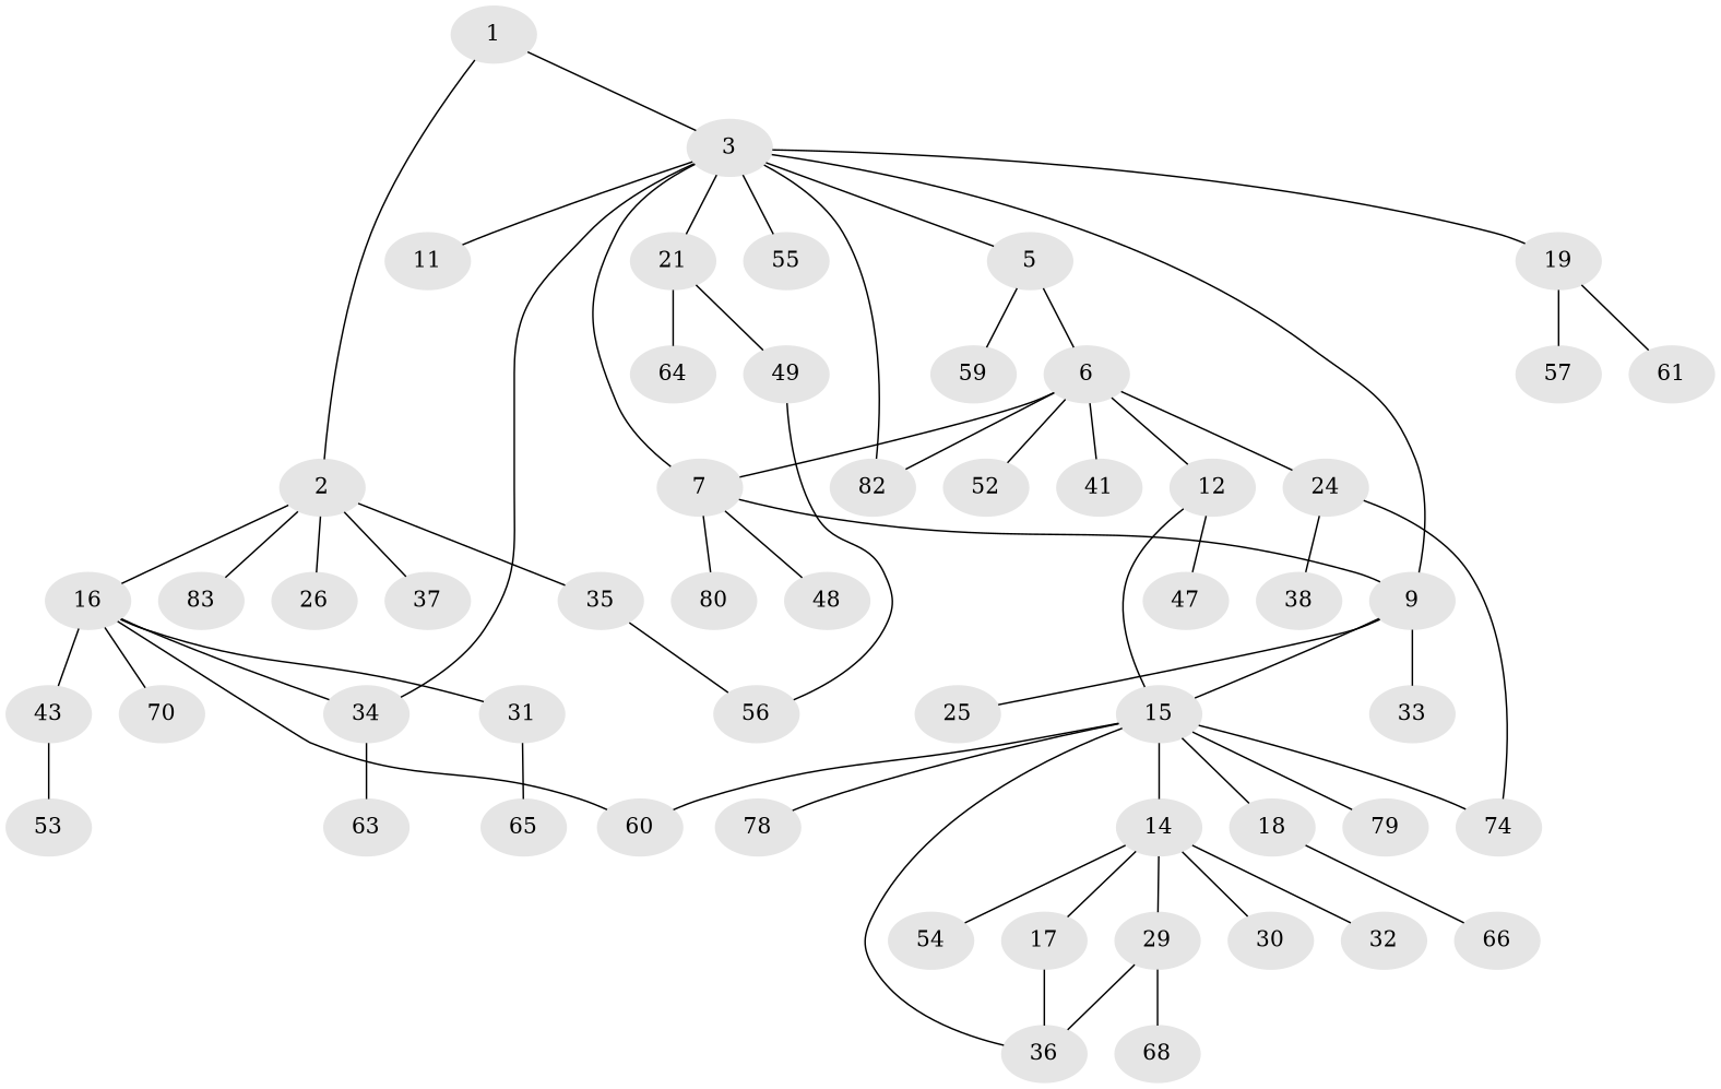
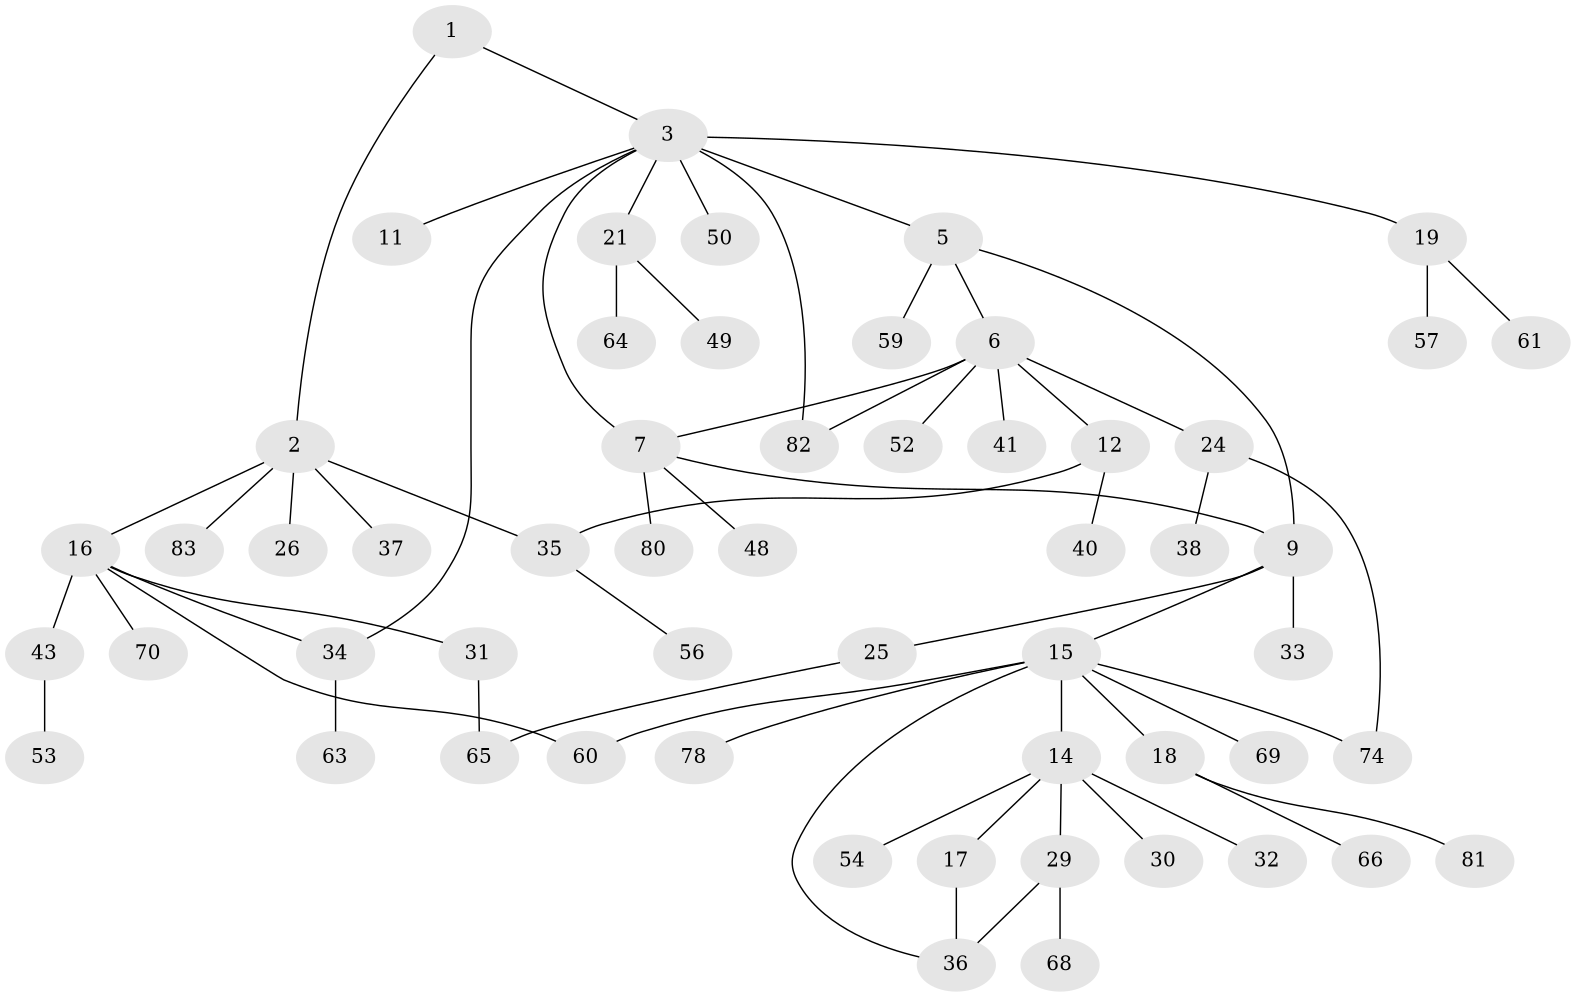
  graph {
    node [color=gray90 style=filled]
    1 [super="+39"]
    2 [super="+73"]
    3 [super="+4"]
    16 [super="+23"]
    26 [super="+76"]
    35 [super="+46"]
    37
    83
    5 [super="+8"]
    7 [super="+47"]
    9 [super="+79"]
    11
    19 [super="+27"]
    21 [super="+28"]
    34
-   50 [label=55]
+   50
    82
    n18 [label=60 super="+71"]
    31 [super="+72"]
    43 [super="+51"]
    70
    56 [super="+84"]
    6 [super="+10"]
    59
    48
    80
    n27 [label=15 super="+62"]
    25 [super="+42"]
    33
    57
    61
    49 [super="+55"]
    64
    63
    12
    24 [super="+60"]
    41 [super="+75"]
    52
-   40 [label=47]
+   40
    74
    38 [super="+67"]
    14 [super="+15"]
    18 [super="+22"]
    36 [super="+77"]
-   69 [label=79]
+   69
    78
    65
    17 [super="+45"]
    29 [super="+58"]
    30
    32
    54
    66
+   81
    68
    53
    1 -- 2
    1 -- 3
    2 -- 16
    2 -- 26
    2 -- 35
    2 -- 37
    2 -- 83
    3 -- 5
    3 -- 7
-   3 -- 9
+   5 -- 9
    3 -- 11
    3 -- 19
    3 -- 21
    3 -- 34
    3 -- 50
    3 -- 82
    16 -- 34
    16 -- n18
    16 -- 31
    16 -- 43
    16 -- 70
    35 -- 56
    5 -- 6
    5 -- 59
    7 -- 9
    7 -- 48
    7 -- 80
    9 -- n27
    9 -- 25
    9 -- 33
    19 -- 57
    19 -- 61
    21 -- 49
    21 -- 64
    34 -- 63
    31 -- 65
    43 -- 53
    6 -- 7
    6 -- 82
    6 -- 12
    6 -- 24
    6 -- 41
    6 -- 52
    n27 -- n18
    n27 -- 74
    n27 -- 14
    n27 -- 18
    n27 -- 36
    n27 -- 69
    n27 -- 78
-   49 -- 56
-   12 -- n27
+   25 -- 65
+   12 -- 35
    12 -- 40
    24 -- 74
    24 -- 38
    14 -- 17
    14 -- 29
    14 -- 30 [weight=2]
    14 -- 32
    14 -- 54
    18 -- 66
+   18 -- 81
    17 -- 36
    29 -- 36
    29 -- 68
  }
